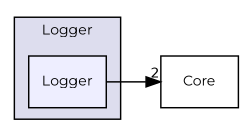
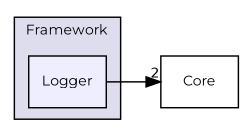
  digraph {
    compound=true
    rankdir=LR
    fontname=Montserrat
    node [fontname=Montserrat fontsize=10 shape=box]
    n1 [fillcolor="#eeeeff" label=Logger pencolor=black style=filled]
    n2 [label=Core]
    subgraph cluster_1 {
      bgcolor="#ddddee"
      fontsize=10
-     label=Logger
+     label=Framework
      pencolor=black
      n1
    }
    n1 -> n2 [headlabel=2 labeldistance=1.5 labelfontname=Helvetica labelfontsize=10 fontname=Montserrat]
  }
